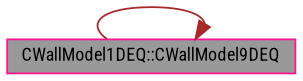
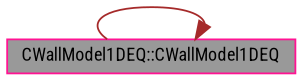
  digraph {
    rankdir=RL
    fontname="Roboto Condensed"
-   n1 [color=deeppink fillcolor=grey60 fontcolor=black fontname="Roboto Condensed" fontsize=10 height=0.2 label="CWallModel1DEQ::CWallModel9DEQ" shape=box style=filled width=0.4]
+   n1 [color=deeppink fillcolor=grey60 fontcolor=black fontname="Roboto Condensed" fontsize=10 height=0.2 label="CWallModel1DEQ::CWallModel1DEQ" shape=box style=filled width=0.4]
    n1 -> n1 [color=brown dir=back fontname="Roboto Condensed" fontsize=10 labelfontname=Helvetica labelfontsize=10 style=solid]
  }
